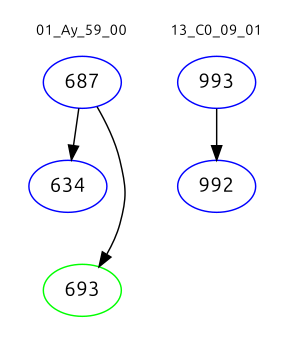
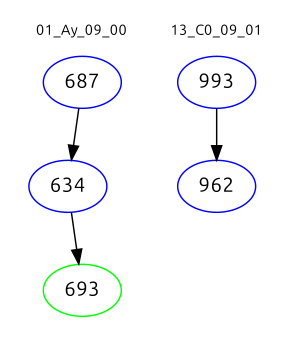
  digraph {
    fontname=Ubuntu
    node [color=blue fontname=Ubuntu]
    edge [color=black fontname=Ubuntu]
    n1 [label=687]
    n2 [label=634]
    n3 [color=green label=693]
    n4 [label=993]
-   n5 [label=992]
+   n5 [label=962]
    subgraph cluster_1 {
      color=white
      fontsize=10
-     label="01_Ay_59_00"
+     label="01_Ay_09_00"
      n1
      n2
      n3
    }
    subgraph cluster_2 {
      color=white
      fontsize=10
      label="13_C0_09_01"
      n4
      n5
    }
    n1 -> n2
-   n1 -> n3
+   n2 -> n3
    n4 -> n5
  }
